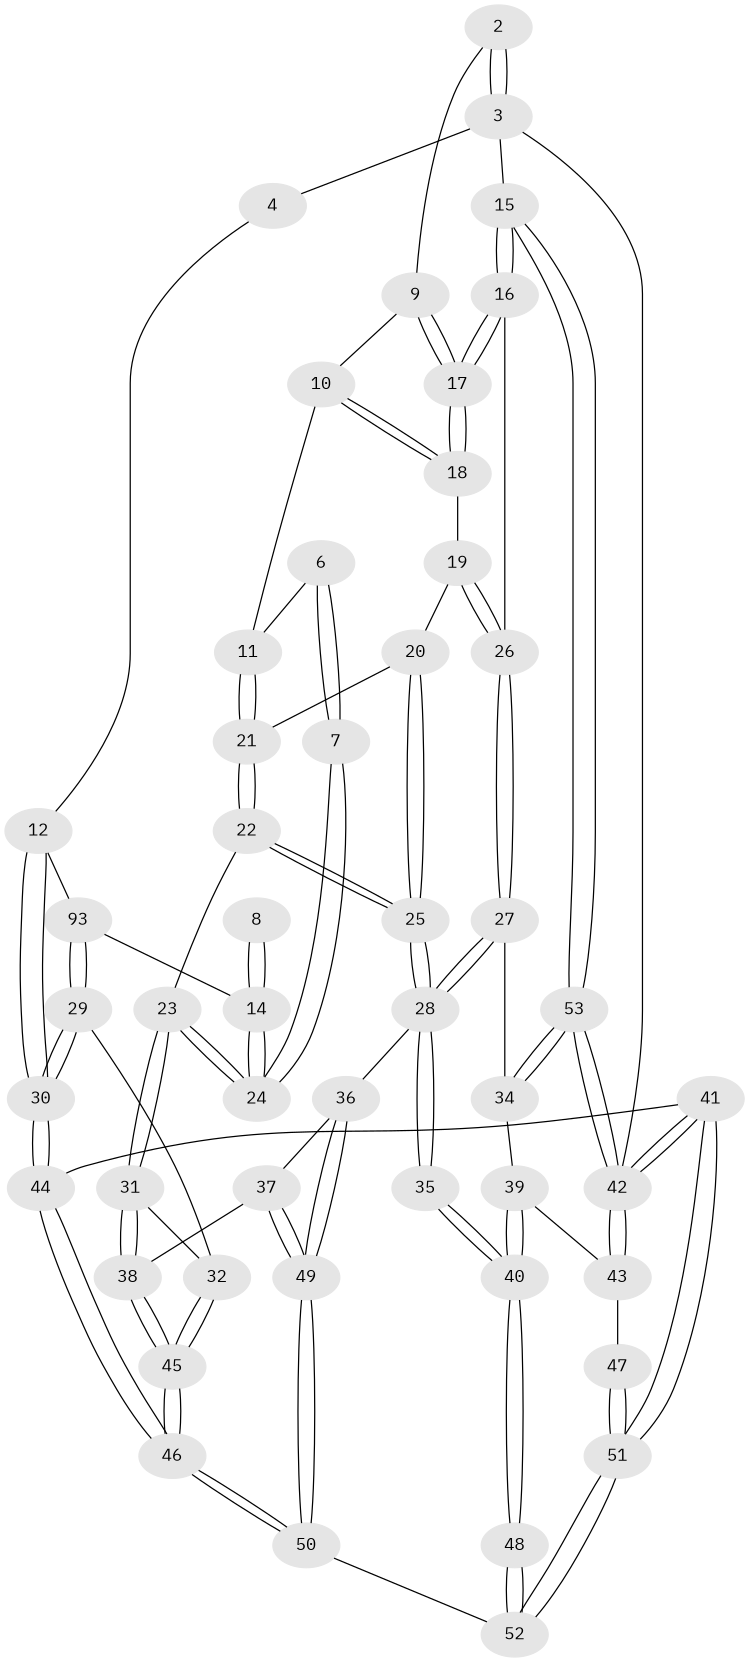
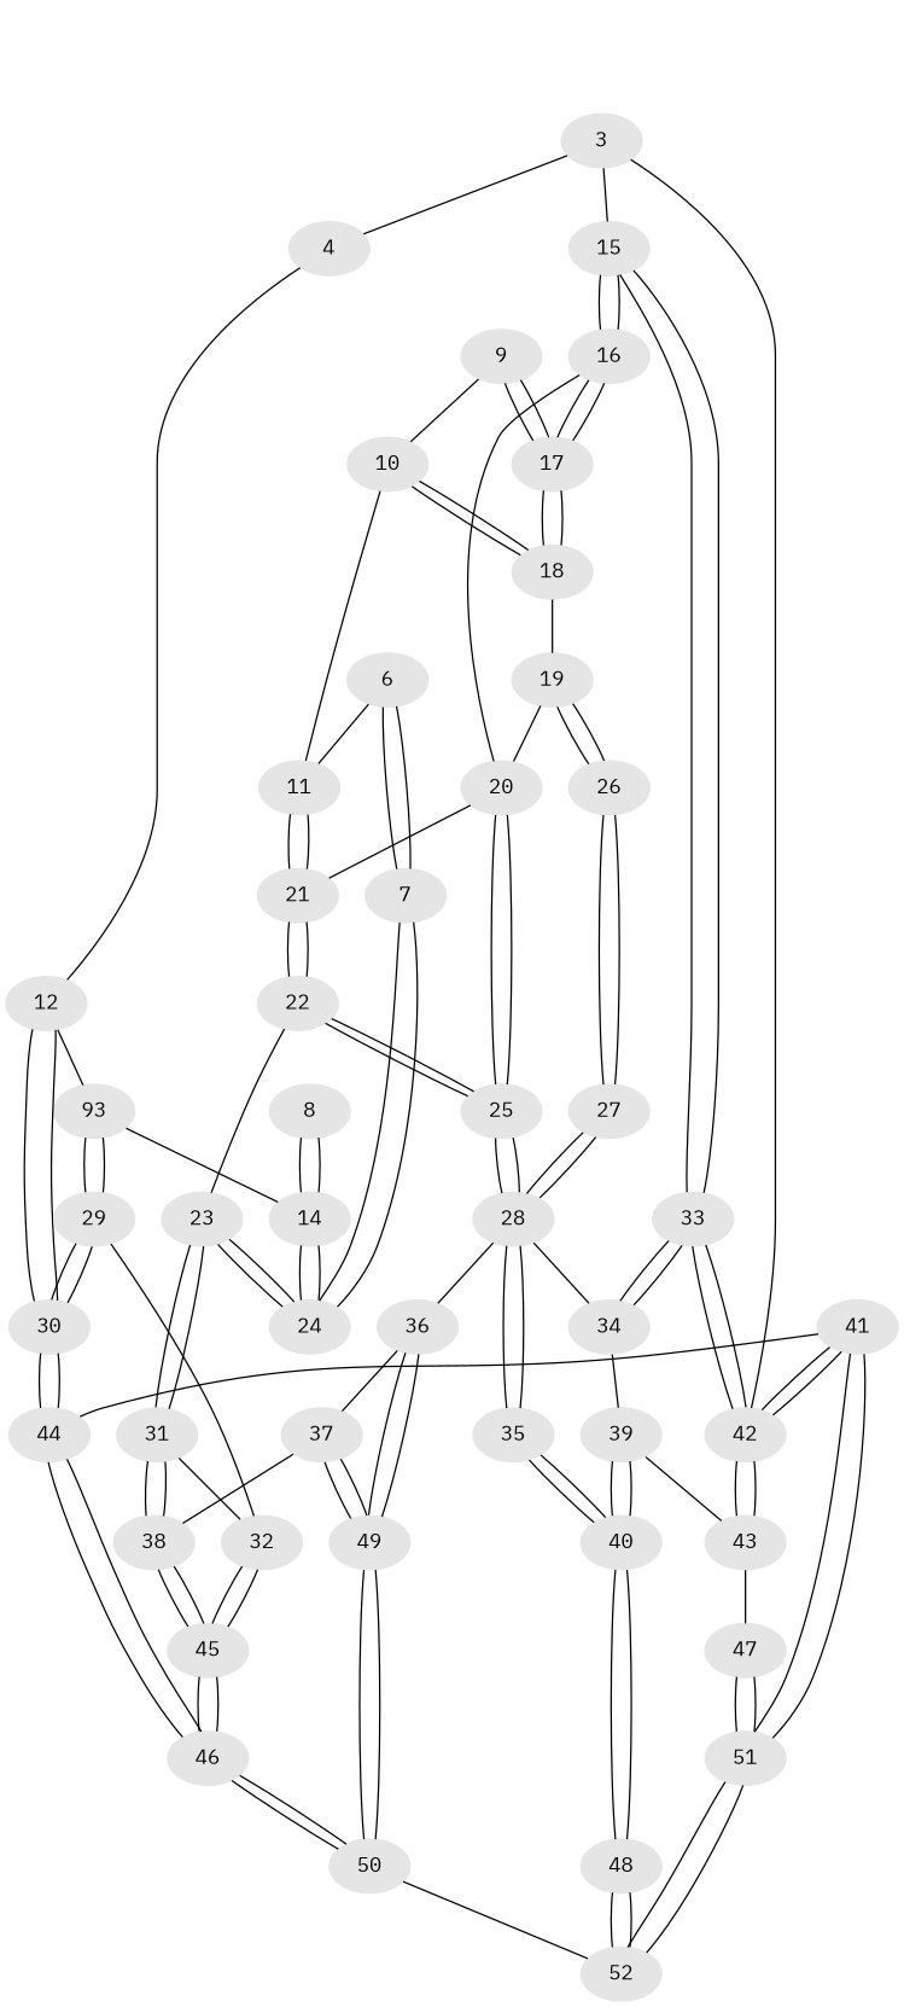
  graph {
    fontname="IBM Plex Mono"
    node [color=gray90 fontname="IBM Plex Mono" style=filled]
    edge [fontname="IBM Plex Mono"]
-   2
    3
    9
    6
    7
    11
    4
    15
    42
    10
    17
    12
    16
-   33 [label=53]
+   33
    41
    44
    51
    n18 [label=93]
    30
    46
    8
    14
    24
    21
    18
    19
    22
    29
    32
    26
    34
    27
    20
    25
    28
    23
    31
    38
    35
    36
    39
    40
    45
    43
    37
    49
    48
    50
    47
    52
-   2 -- 3
-   2 -- 3
-   2 -- 9
    3 -- 4
    3 -- 15
    3 -- 42
    9 -- 10
    9 -- 17
    9 -- 17
    6 -- 7
    6 -- 7
    6 -- 11
    7 -- 24
    7 -- 24
    11 -- 21
    11 -- 21
    4 -- 12
    15 -- 16
    15 -- 16
    15 -- 33
    15 -- 33
    42 -- 43
    42 -- 43
    10 -- 11
    10 -- 18
    10 -- 18
    17 -- 18
    17 -- 18
    12 -- n18
    12 -- 30
    12 -- 30
    16 -- 17
    16 -- 17
-   16 -- 26
+   16 -- 20
    33 -- 42
    33 -- 42
    33 -- 34
    33 -- 34
    41 -- 42
    41 -- 42
    41 -- 44
    41 -- 51
    41 -- 51
    44 -- 46
    44 -- 46
    51 -- 52
    51 -- 52
    n18 -- 14
    n18 -- 29
    n18 -- 29
    30 -- 44
    30 -- 44
    46 -- 50
    46 -- 50
    8 -- 14
    8 -- 14
    14 -- 24
    14 -- 24
    21 -- 22
    21 -- 22
    18 -- 19
    19 -- 26
    19 -- 26
    19 -- 20
    22 -- 25
    22 -- 25
    22 -- 23
    29 -- 30
    29 -- 30
    29 -- 32
    32 -- 45
    32 -- 45
    26 -- 27
    26 -- 27
    34 -- 39
-   27 -- 34
+   28 -- 34
    27 -- 28
    27 -- 28
    20 -- 21
    20 -- 25
    20 -- 25
    25 -- 28
    25 -- 28
    28 -- 35
    28 -- 35
    28 -- 36
    23 -- 24
    23 -- 24
    23 -- 31
    23 -- 31
    31 -- 32
    31 -- 38
    31 -- 38
    38 -- 45
    38 -- 45
    35 -- 40
    35 -- 40
    36 -- 37
    36 -- 49
    36 -- 49
    39 -- 40
    39 -- 40
    39 -- 43
    40 -- 48
    40 -- 48
    45 -- 46
    45 -- 46
    43 -- 47
    37 -- 38
    37 -- 49
    37 -- 49
    49 -- 50
    49 -- 50
    48 -- 52
    48 -- 52
    50 -- 52
    47 -- 51
    47 -- 51
  }
